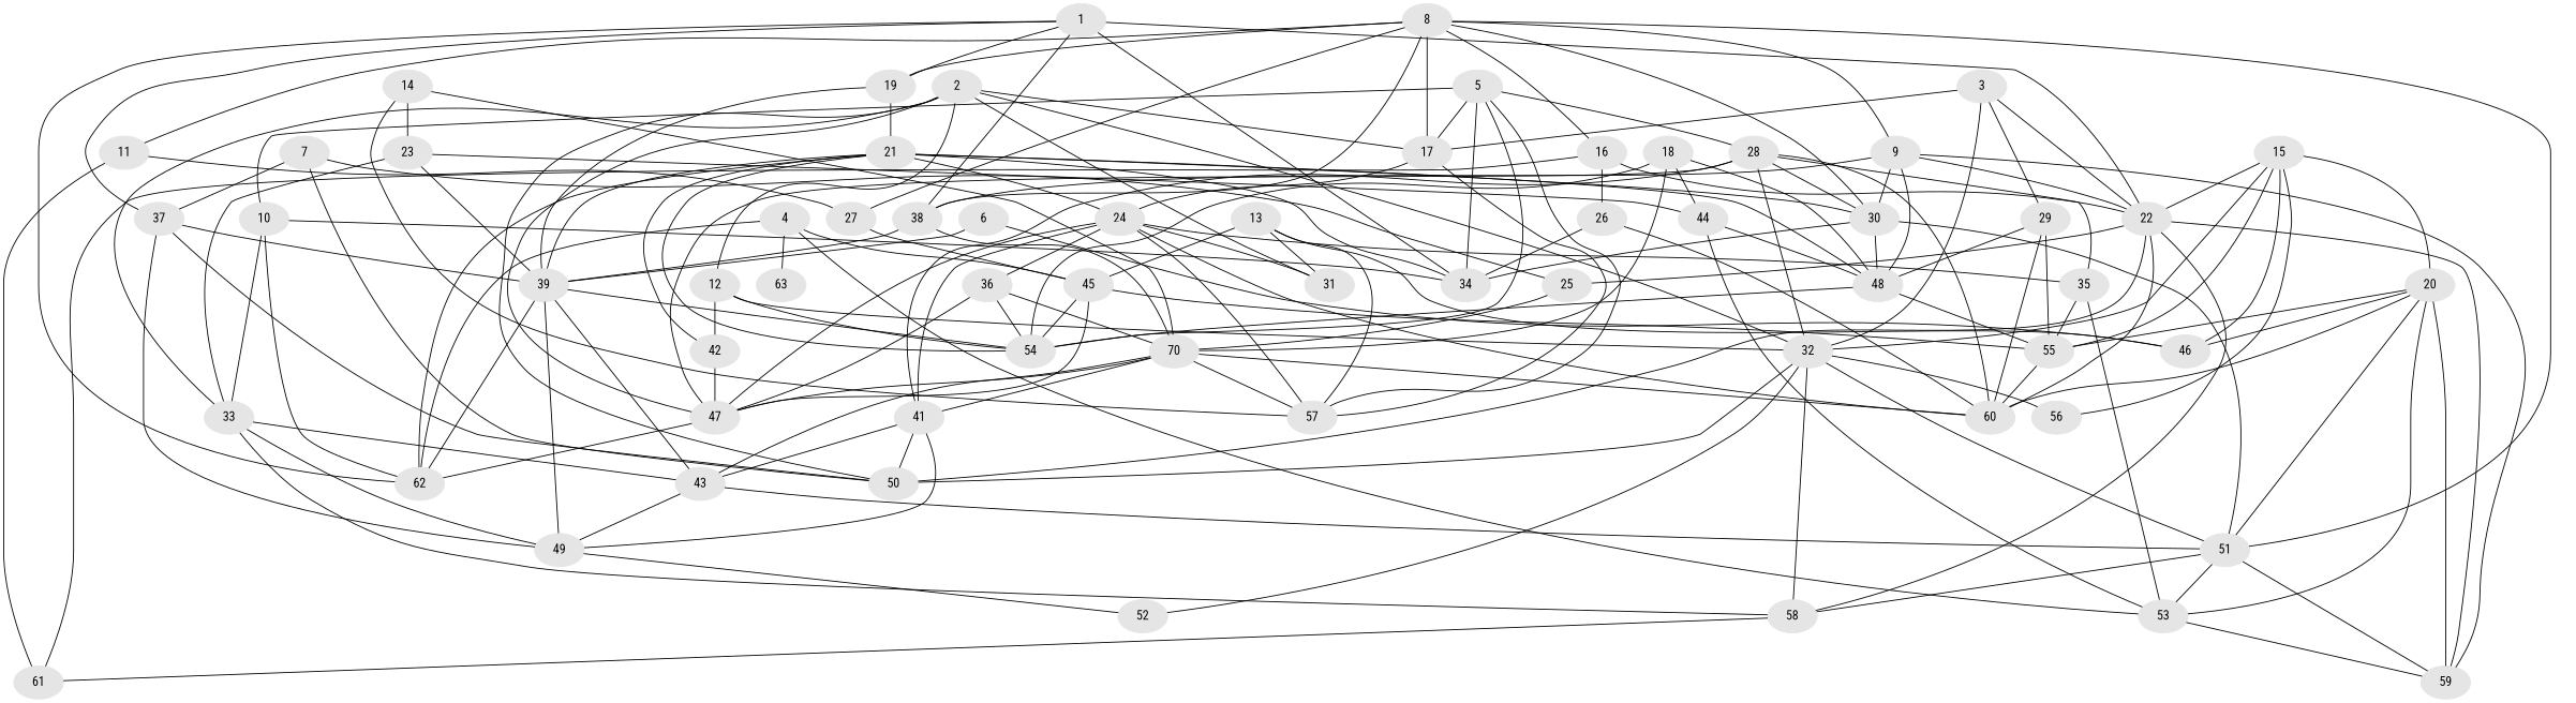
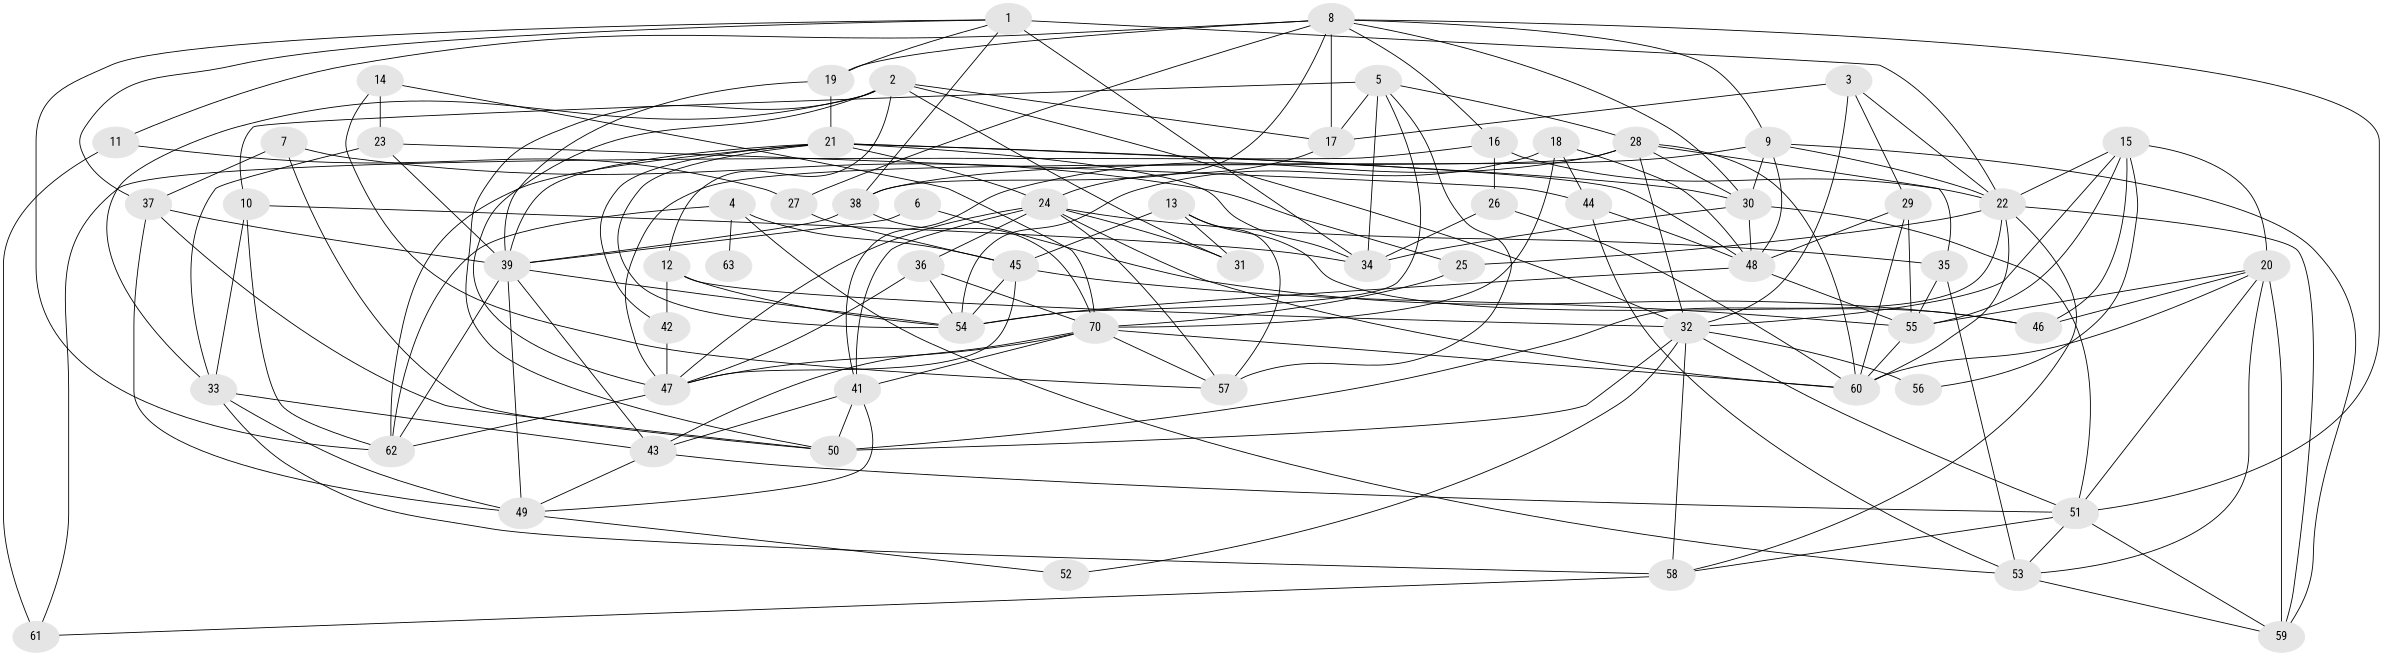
  graph {
    fontname="Roboto Condensed"
    node [color=gray90 fontname="Roboto Condensed" style=filled]
    edge [fontname="Roboto Condensed" weight=1.0]
    1
    19
    22
    34
    37
    38
    62
    39
    21
    50
    25
    59
    60
    58
    49
    n16 [label=70]
    2
    12
    17
    31
    32
    33
    47
    54
    42
    57
    24
    51
    56
    52
    43
    3
    29
    48
    55
    4
    45
    53
    63
    5
    10
    28
    30
    35
    41
    6
    46
    7
    8
    9
    11
    16
    27
    61
    26
    13
    14
    23
    44
    15
    20
    36
    18
    1 -- 19
    1 -- 22
    1 -- 34
    1 -- 37
    1 -- 38
    1 -- 62
    19 -- 39
    19 -- 21 [weight=2.0]
    22 -- 50 [weight=2.0]
    22 -- 25
    22 -- 59
    22 -- 60 [weight=2.0]
    22 -- 58
    37 -- 39
    37 -- 50
    37 -- 49 [weight=2.0]
    38 -- 39
    38 -- n16
    39 -- 62
    39 -- 49
    39 -- 54
    39 -- 43
    21 -- 34
    21 -- 62
    21 -- 39
    21 -- 54
    21 -- 42
    21 -- 24
    21 -- 48
    21 -- 30
    25 -- n16
    58 -- 61
    49 -- 52
    n16 -- 60
    n16 -- 47
    n16 -- 57
    n16 -- 43
    n16 -- 41
    2 -- 50
    2 -- 12
    2 -- 17
    2 -- 31
    2 -- 32
    2 -- 33
    2 -- 47
    12 -- 32 [weight=2.0]
    12 -- 54
    12 -- 42
-   17 -- 57
    17 -- 24
    32 -- 50 [weight=2.0]
    32 -- 58
    32 -- 51
    32 -- 56 [weight=2.0]
    32 -- 52
    33 -- 58
    33 -- 49
    33 -- 43
    47 -- 62 [weight=2.0]
    42 -- 47 [weight=2.0]
    24 -- 60
    24 -- 31
    24 -- 47
    24 -- 57
    24 -- 35 [weight=2.0]
    24 -- 41
    24 -- 36
    51 -- 59
    51 -- 58
    51 -- 53
    43 -- 49
    43 -- 51
    3 -- 22
    3 -- 17
    3 -- 32
    3 -- 29
    29 -- 60
    29 -- 48
    29 -- 55
    48 -- 54
    48 -- 55
    55 -- 60
    4 -- 62
    4 -- 45
    4 -- 53
    4 -- 63
    45 -- 47
    45 -- 54
    45 -- 55
    53 -- 59
    5 -- 34
    5 -- 17 [weight=2.0]
    5 -- 54
    5 -- 57
    5 -- 10
    5 -- 28
    10 -- 34
    10 -- 62
    10 -- 33
    28 -- 60
    28 -- 32
    28 -- 47
    28 -- 30
    28 -- 35
    28 -- 41
    30 -- 34
    30 -- 51
    30 -- 48
    35 -- 55
    35 -- 53
    41 -- 50
    41 -- 49
    41 -- 43
    6 -- 39
    6 -- 46
    7 -- 37
    7 -- 50
    7 -- 25
    8 -- 19
    8 -- 38
    8 -- 17
    8 -- 51
    8 -- 30
    8 -- 9
    8 -- 11
    8 -- 16
    8 -- 27
    9 -- 22
    9 -- 38
    9 -- 59
    9 -- 48
    9 -- 30
    11 -- 27
    11 -- 61 [weight=2.0]
    16 -- 22
    16 -- 61
    16 -- 26
    27 -- 45
    26 -- 34
    26 -- 60
    13 -- 31
    13 -- 57
    13 -- 45
    13 -- 46
    14 -- n16
    14 -- 57
    14 -- 23 [weight=2.0]
    23 -- 39
    23 -- 33
    23 -- 44
    44 -- 48
    44 -- 53
    15 -- 22
    15 -- 32
    15 -- 56
    15 -- 55
    15 -- 46
    15 -- 20
    20 -- 59
    20 -- 60
    20 -- 51
    20 -- 55
    20 -- 53
    20 -- 46
    36 -- n16
    36 -- 47
    36 -- 54
    18 -- n16 [weight=2.0]
    18 -- 54
    18 -- 48
    18 -- 44
  }
